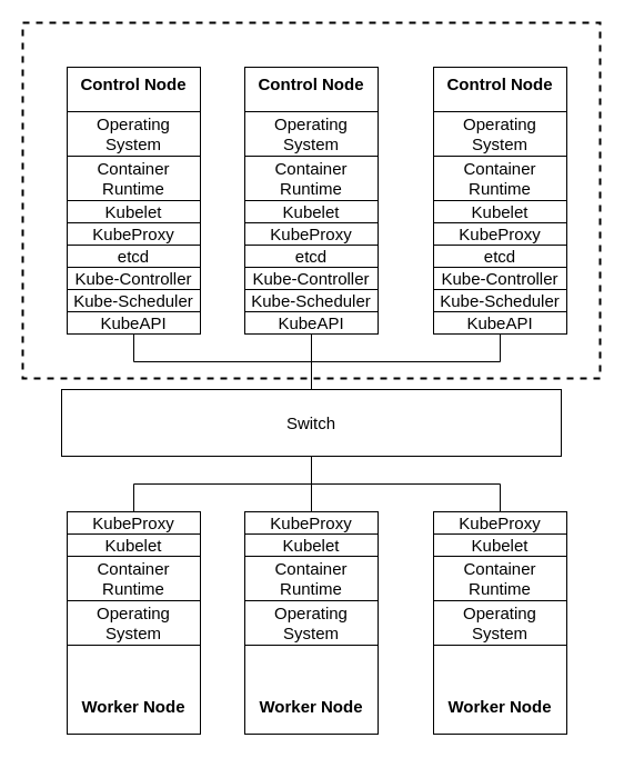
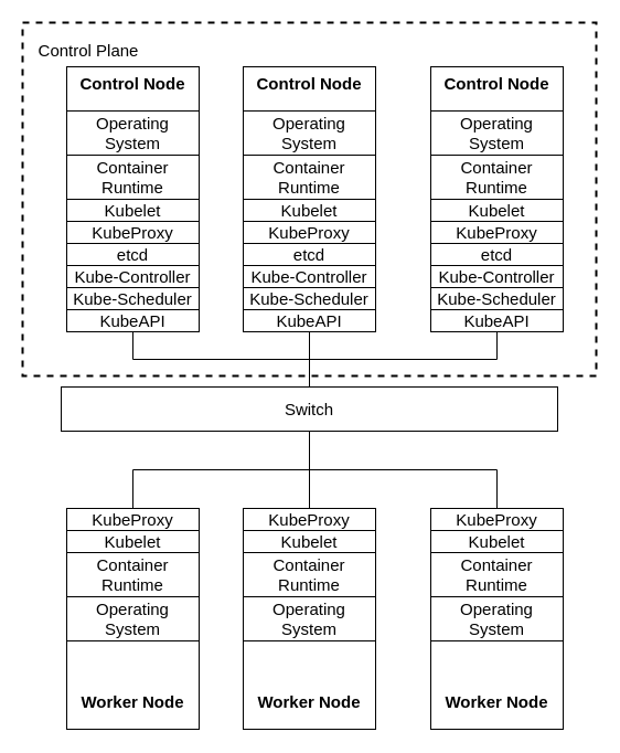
  <mxCell id="0" />
  <mxCell id="1" parent="0" />
  <mxCell id="2" value="" style="rounded=0;whiteSpace=wrap;html=1;fillColor=none;dashed=1;strokeColor=#000000;strokeWidth=2;" parent="1" vertex="1"><mxGeometry y="20" width="520" height="320" as="geometry" x="20" /></mxCell>
  <mxCell id="3" value="" style="edgeStyle=orthogonalEdgeStyle;rounded=0;orthogonalLoop=1;jettySize=auto;html=1;fontSize=15;endArrow=none;endFill=0;" parent="1" source="4" target="22" edge="1"><mxGeometry relative="1" as="geometry" /></mxCell>
  <mxCell id="4" value="" style="rounded=0;whiteSpace=wrap;html=1;fillColor=none;" parent="1" vertex="1"><mxGeometry x="60" y="60" width="120" height="240" as="geometry" /></mxCell>
  <mxCell id="5" value="" style="edgeStyle=orthogonalEdgeStyle;rounded=0;orthogonalLoop=1;jettySize=auto;html=1;fontSize=15;endArrow=none;endFill=0;" parent="1" source="6" target="22" edge="1"><mxGeometry relative="1" as="geometry" /></mxCell>
  <mxCell id="6" value="" style="rounded=0;whiteSpace=wrap;html=1;fillColor=none;" parent="1" vertex="1"><mxGeometry x="220" y="60" width="120" height="240" as="geometry" /></mxCell>
  <mxCell id="7" value="" style="edgeStyle=orthogonalEdgeStyle;rounded=0;orthogonalLoop=1;jettySize=auto;html=1;fontSize=15;endArrow=none;endFill=0;" parent="1" source="8" target="22" edge="1"><mxGeometry relative="1" as="geometry" /></mxCell>
  <mxCell id="8" value="" style="rounded=0;whiteSpace=wrap;html=1;fillColor=none;" parent="1" vertex="1"><mxGeometry x="390" y="60" width="120" height="240" as="geometry" /></mxCell>
  <mxCell id="9" value="" style="edgeStyle=orthogonalEdgeStyle;rounded=0;orthogonalLoop=1;jettySize=auto;html=1;fontSize=15;endArrow=none;endFill=0;" parent="1" source="10" target="22" edge="1"><mxGeometry relative="1" as="geometry" /></mxCell>
  <mxCell id="10" value="" style="rounded=0;whiteSpace=wrap;html=1;fillColor=none;" parent="1" vertex="1"><mxGeometry x="60" y="460" width="120" height="200" as="geometry" /></mxCell>
  <mxCell id="11" value="" style="edgeStyle=orthogonalEdgeStyle;rounded=0;orthogonalLoop=1;jettySize=auto;html=1;fontSize=15;endArrow=none;endFill=0;" parent="1" source="12" target="22" edge="1"><mxGeometry relative="1" as="geometry" /></mxCell>
  <mxCell id="12" value="" style="rounded=0;whiteSpace=wrap;html=1;fillColor=none;" parent="1" vertex="1"><mxGeometry x="220" y="460" width="120" height="200" as="geometry" /></mxCell>
  <mxCell id="13" value="" style="edgeStyle=orthogonalEdgeStyle;rounded=0;orthogonalLoop=1;jettySize=auto;html=1;fontSize=15;endArrow=none;endFill=0;" parent="1" source="14" target="22" edge="1"><mxGeometry relative="1" as="geometry" /></mxCell>
  <mxCell id="14" value="" style="rounded=0;whiteSpace=wrap;html=1;fillColor=none;" parent="1" vertex="1"><mxGeometry x="390" y="460" width="120" height="200" as="geometry" /></mxCell>
+ <mxCell id="15" value="&lt;font style=&quot;font-size: 15px&quot;&gt;Control Plane&lt;/font&gt;" style="text;html=1;strokeColor=none;fillColor=none;align=center;verticalAlign=middle;whiteSpace=wrap;rounded=0;dashed=1;" parent="1" vertex="1"><mxGeometry x="30" y="30" width="100" height="30" as="geometry" /></mxCell>
  <mxCell id="16" value="Control Node" style="text;html=1;strokeColor=none;fillColor=none;align=center;verticalAlign=middle;whiteSpace=wrap;rounded=0;dashed=1;fontSize=15;fontStyle=1" parent="1" vertex="1"><mxGeometry x="70" y="60" width="100" height="30" as="geometry" /></mxCell>
  <mxCell id="17" value="Control Node" style="text;html=1;strokeColor=none;fillColor=none;align=center;verticalAlign=middle;whiteSpace=wrap;rounded=0;dashed=1;fontSize=15;fontStyle=1" parent="1" vertex="1"><mxGeometry x="230" y="60" width="100" height="30" as="geometry" /></mxCell>
  <mxCell id="18" value="Control Node" style="text;html=1;strokeColor=none;fillColor=none;align=center;verticalAlign=middle;whiteSpace=wrap;rounded=0;dashed=1;fontSize=15;fontStyle=1" parent="1" vertex="1"><mxGeometry x="400" y="60" width="100" height="30" as="geometry" /></mxCell>
  <mxCell id="19" value="Worker Node" style="text;html=1;strokeColor=none;fillColor=none;align=center;verticalAlign=middle;whiteSpace=wrap;rounded=0;dashed=1;fontSize=15;fontStyle=1" parent="1" vertex="1"><mxGeometry x="70" y="620" width="100" height="30" as="geometry" /></mxCell>
  <mxCell id="20" value="Worker Node" style="text;html=1;strokeColor=none;fillColor=none;align=center;verticalAlign=middle;whiteSpace=wrap;rounded=0;dashed=1;fontSize=15;fontStyle=1" parent="1" vertex="1"><mxGeometry x="230" y="620" width="100" height="30" as="geometry" /></mxCell>
  <mxCell id="21" value="Worker Node" style="text;html=1;strokeColor=none;fillColor=none;align=center;verticalAlign=middle;whiteSpace=wrap;rounded=0;dashed=1;fontSize=15;fontStyle=1" parent="1" vertex="1"><mxGeometry x="400" y="620" width="100" height="30" as="geometry" /></mxCell>
- <mxCell id="22" value="Switch" style="rounded=0;whiteSpace=wrap;html=1;fontSize=15;strokeColor=#000000;strokeWidth=1;fillColor=none;" parent="1" vertex="1"><mxGeometry x="55" y="350" width="450" height="60" as="geometry" /></mxCell>
+ <mxCell id="22" value="Switch" style="rounded=0;whiteSpace=wrap;html=1;fontSize=15;strokeColor=#000000;strokeWidth=1;fillColor=none;" parent="1" vertex="1"><mxGeometry x="55" y="350" width="450" height="40" as="geometry" /></mxCell>
  <mxCell id="23" value="Container Runtime" style="rounded=0;whiteSpace=wrap;html=1;fontSize=15;strokeColor=#000000;strokeWidth=1;fillColor=none;" parent="1" vertex="1"><mxGeometry x="60" y="140" width="120" height="40" as="geometry" /></mxCell>
  <mxCell id="24" value="Container Runtime" style="rounded=0;whiteSpace=wrap;html=1;fontSize=15;strokeColor=#000000;strokeWidth=1;fillColor=none;" parent="1" vertex="1"><mxGeometry x="60" y="500" width="120" height="40" as="geometry" /></mxCell>
  <mxCell id="25" value="KubeProxy" style="rounded=0;whiteSpace=wrap;html=1;fontSize=15;strokeColor=#000000;strokeWidth=1;fillColor=none;" parent="1" vertex="1"><mxGeometry x="60" y="460" width="120" height="20" as="geometry" /></mxCell>
  <mxCell id="26" value="KubeProxy" style="rounded=0;whiteSpace=wrap;html=1;fontSize=15;strokeColor=#000000;strokeWidth=1;fillColor=none;" parent="1" vertex="1"><mxGeometry x="220" y="460" width="120" height="20" as="geometry" /></mxCell>
  <mxCell id="27" value="KubeProxy" style="rounded=0;whiteSpace=wrap;html=1;fontSize=15;strokeColor=#000000;strokeWidth=1;fillColor=none;" parent="1" vertex="1"><mxGeometry x="390" y="460" width="120" height="20" as="geometry" /></mxCell>
  <mxCell id="28" value="KubeAPI&lt;span style=&quot;color: rgba(0 , 0 , 0 , 0) ; font-family: monospace ; font-size: 0px&quot;&gt;%3CmxGraphModel%3E%3Croot%3E%3CmxCell%20id%3D%220%22%2F%3E%3CmxCell%20id%3D%221%22%20parent%3D%220%22%2F%3E%3CmxCell%20id%3D%222%22%20value%3D%22KubeProxy%22%20style%3D%22rounded%3D0%3BwhiteSpace%3Dwrap%3Bhtml%3D1%3BfontSize%3D15%3BstrokeColor%3D%23000000%3BstrokeWidth%3D1%3BfillColor%3Dnone%3B%22%20vertex%3D%221%22%20parent%3D%221%22%3E%3CmxGeometry%20x%3D%22370%22%20y%3D%22460%22%20width%3D%22120%22%20height%3D%2260%22%20as%3D%22geometry%22%2F%3E%3C%2FmxCell%3E%3C%2Froot%3E%3C%2FmxGraphModel%3E&lt;/span&gt;" style="rounded=0;whiteSpace=wrap;html=1;fontSize=15;strokeColor=#000000;strokeWidth=1;fillColor=none;" parent="1" vertex="1"><mxGeometry x="60" y="280" width="120" height="20" as="geometry" /></mxCell>
  <mxCell id="29" value="KubeAPI&lt;span style=&quot;color: rgba(0 , 0 , 0 , 0) ; font-family: monospace ; font-size: 0px&quot;&gt;%3CmxGraphModel%3E%3Croot%3E%3CmxCell%20id%3D%220%22%2F%3E%3CmxCell%20id%3D%221%22%20parent%3D%220%22%2F%3E%3CmxCell%20id%3D%222%22%20value%3D%22KubeProxy%22%20style%3D%22rounded%3D0%3BwhiteSpace%3Dwrap%3Bhtml%3D1%3BfontSize%3D15%3BstrokeColor%3D%23000000%3BstrokeWidth%3D1%3BfillColor%3Dnone%3B%22%20vertex%3D%221%22%20parent%3D%221%22%3E%3CmxGeometry%20x%3D%22370%22%20y%3D%22460%22%20width%3D%22120%22%20height%3D%2260%22%20as%3D%22geometry%22%2F%3E%3C%2FmxCell%3E%3C%2Froot%3E%3C%2FmxGraphModel%3E&lt;/span&gt;" style="rounded=0;whiteSpace=wrap;html=1;fontSize=15;strokeColor=#000000;strokeWidth=1;fillColor=none;" parent="1" vertex="1"><mxGeometry x="220" y="280" width="120" height="20" as="geometry" /></mxCell>
  <mxCell id="30" value="KubeAPI&lt;span style=&quot;color: rgba(0 , 0 , 0 , 0) ; font-family: monospace ; font-size: 0px&quot;&gt;%3CmxGraphModel%3E%3Croot%3E%3CmxCell%20id%3D%220%22%2F%3E%3CmxCell%20id%3D%221%22%20parent%3D%220%22%2F%3E%3CmxCell%20id%3D%222%22%20value%3D%22KubeProxy%22%20style%3D%22rounded%3D0%3BwhiteSpace%3Dwrap%3Bhtml%3D1%3BfontSize%3D15%3BstrokeColor%3D%23000000%3BstrokeWidth%3D1%3BfillColor%3Dnone%3B%22%20vertex%3D%221%22%20parent%3D%221%22%3E%3CmxGeometry%20x%3D%22370%22%20y%3D%22460%22%20width%3D%22120%22%20height%3D%2260%22%20as%3D%22geometry%22%2F%3E%3C%2FmxCell%3E%3C%2Froot%3E%3C%2FmxGraphModel%3E&lt;/span&gt;" style="rounded=0;whiteSpace=wrap;html=1;fontSize=15;strokeColor=#000000;strokeWidth=1;fillColor=none;" parent="1" vertex="1"><mxGeometry x="390" y="280" width="120" height="20" as="geometry" /></mxCell>
  <mxCell id="31" value="Kube-Scheduler" style="rounded=0;whiteSpace=wrap;html=1;fontSize=15;strokeColor=#000000;strokeWidth=1;fillColor=none;" parent="1" vertex="1"><mxGeometry x="60" y="260" width="120" height="20" as="geometry" /></mxCell>
  <mxCell id="32" value="Kube-Scheduler" style="rounded=0;whiteSpace=wrap;html=1;fontSize=15;strokeColor=#000000;strokeWidth=1;fillColor=none;" parent="1" vertex="1"><mxGeometry x="220" y="260" width="120" height="20" as="geometry" /></mxCell>
  <mxCell id="33" value="Kube-Scheduler" style="rounded=0;whiteSpace=wrap;html=1;fontSize=15;strokeColor=#000000;strokeWidth=1;fillColor=none;" parent="1" vertex="1"><mxGeometry x="390" y="260" width="120" height="20" as="geometry" /></mxCell>
  <mxCell id="34" value="Kube-Controller&lt;span style=&quot;color: rgba(0 , 0 , 0 , 0) ; font-family: monospace ; font-size: 0px&quot;&gt;%3CmxGraphModel%3E%3Croot%3E%3CmxCell%20id%3D%220%22%2F%3E%3CmxCell%20id%3D%221%22%20parent%3D%220%22%2F%3E%3CmxCell%20id%3D%222%22%20value%3D%22Kube-Scheduler%22%20style%3D%22rounded%3D0%3BwhiteSpace%3Dwrap%3Bhtml%3D1%3BfontSize%3D15%3BstrokeColor%3D%23000000%3BstrokeWidth%3D1%3BfillColor%3Dnone%3B%22%20vertex%3D%221%22%20parent%3D%221%22%3E%3CmxGeometry%20x%3D%22200%22%20y%3D%22440%22%20width%3D%22120%22%20height%3D%2260%22%20as%3D%22geometry%22%2F%3E%3C%2FmxCell%3E%3C%2Froot%3E%3C%2FmxGraphModel%3E&lt;/span&gt;" style="rounded=0;whiteSpace=wrap;html=1;fontSize=15;strokeColor=#000000;strokeWidth=1;fillColor=none;" parent="1" vertex="1"><mxGeometry x="60" y="240" width="120" height="20" as="geometry" /></mxCell>
  <mxCell id="35" value="Kube-Controller&lt;span style=&quot;color: rgba(0 , 0 , 0 , 0) ; font-family: monospace ; font-size: 0px&quot;&gt;%3CmxGraphModel%3E%3Croot%3E%3CmxCell%20id%3D%220%22%2F%3E%3CmxCell%20id%3D%221%22%20parent%3D%220%22%2F%3E%3CmxCell%20id%3D%222%22%20value%3D%22Kube-Scheduler%22%20style%3D%22rounded%3D0%3BwhiteSpace%3Dwrap%3Bhtml%3D1%3BfontSize%3D15%3BstrokeColor%3D%23000000%3BstrokeWidth%3D1%3BfillColor%3Dnone%3B%22%20vertex%3D%221%22%20parent%3D%221%22%3E%3CmxGeometry%20x%3D%22200%22%20y%3D%22440%22%20width%3D%22120%22%20height%3D%2260%22%20as%3D%22geometry%22%2F%3E%3C%2FmxCell%3E%3C%2Froot%3E%3C%2FmxGraphModel%3E&lt;/span&gt;" style="rounded=0;whiteSpace=wrap;html=1;fontSize=15;strokeColor=#000000;strokeWidth=1;fillColor=none;" parent="1" vertex="1"><mxGeometry x="220" y="240" width="120" height="20" as="geometry" /></mxCell>
  <mxCell id="36" value="Kube-Controller&lt;span style=&quot;color: rgba(0 , 0 , 0 , 0) ; font-family: monospace ; font-size: 0px&quot;&gt;%3CmxGraphModel%3E%3Croot%3E%3CmxCell%20id%3D%220%22%2F%3E%3CmxCell%20id%3D%221%22%20parent%3D%220%22%2F%3E%3CmxCell%20id%3D%222%22%20value%3D%22Kube-Scheduler%22%20style%3D%22rounded%3D0%3BwhiteSpace%3Dwrap%3Bhtml%3D1%3BfontSize%3D15%3BstrokeColor%3D%23000000%3BstrokeWidth%3D1%3BfillColor%3Dnone%3B%22%20vertex%3D%221%22%20parent%3D%221%22%3E%3CmxGeometry%20x%3D%22200%22%20y%3D%22440%22%20width%3D%22120%22%20height%3D%2260%22%20as%3D%22geometry%22%2F%3E%3C%2FmxCell%3E%3C%2Froot%3E%3C%2FmxGraphModel%3E&lt;/span&gt;" style="rounded=0;whiteSpace=wrap;html=1;fontSize=15;strokeColor=#000000;strokeWidth=1;fillColor=none;" parent="1" vertex="1"><mxGeometry x="390" y="240" width="120" height="20" as="geometry" /></mxCell>
  <mxCell id="37" value="etcd" style="rounded=0;whiteSpace=wrap;html=1;fontSize=15;strokeColor=#000000;strokeWidth=1;fillColor=none;" parent="1" vertex="1"><mxGeometry x="60" y="220" width="120" height="20" as="geometry" /></mxCell>
  <mxCell id="38" value="etcd" style="rounded=0;whiteSpace=wrap;html=1;fontSize=15;strokeColor=#000000;strokeWidth=1;fillColor=none;" parent="1" vertex="1"><mxGeometry x="220" y="220" width="120" height="20" as="geometry" /></mxCell>
  <mxCell id="39" value="etcd" style="rounded=0;whiteSpace=wrap;html=1;fontSize=15;strokeColor=#000000;strokeWidth=1;fillColor=none;" parent="1" vertex="1"><mxGeometry x="390" y="220" width="120" height="20" as="geometry" /></mxCell>
  <mxCell id="40" value="Container Runtime" style="rounded=0;whiteSpace=wrap;html=1;fontSize=15;strokeColor=#000000;strokeWidth=1;fillColor=none;" parent="1" vertex="1"><mxGeometry x="220" y="140" width="120" height="40" as="geometry" /></mxCell>
  <mxCell id="41" value="Container Runtime" style="rounded=0;whiteSpace=wrap;html=1;fontSize=15;strokeColor=#000000;strokeWidth=1;fillColor=none;" parent="1" vertex="1"><mxGeometry x="390" y="140" width="120" height="40" as="geometry" /></mxCell>
  <mxCell id="42" value="Operating System" style="rounded=0;whiteSpace=wrap;html=1;fontSize=15;strokeColor=#000000;strokeWidth=1;fillColor=none;" parent="1" vertex="1"><mxGeometry x="60" y="100" width="120" height="40" as="geometry" /></mxCell>
  <mxCell id="43" value="Operating System" style="rounded=0;whiteSpace=wrap;html=1;fontSize=15;strokeColor=#000000;strokeWidth=1;fillColor=none;" parent="1" vertex="1"><mxGeometry x="220" y="100" width="120" height="40" as="geometry" /></mxCell>
  <mxCell id="44" value="Operating System" style="rounded=0;whiteSpace=wrap;html=1;fontSize=15;strokeColor=#000000;strokeWidth=1;fillColor=none;" parent="1" vertex="1"><mxGeometry x="390" y="100" width="120" height="40" as="geometry" /></mxCell>
  <mxCell id="45" value="Kubelet" style="rounded=0;whiteSpace=wrap;html=1;fontSize=15;strokeColor=#000000;strokeWidth=1;fillColor=none;" parent="1" vertex="1"><mxGeometry x="60" y="480" width="120" height="20" as="geometry" /></mxCell>
  <mxCell id="46" value="Kubelet" style="rounded=0;whiteSpace=wrap;html=1;fontSize=15;strokeColor=#000000;strokeWidth=1;fillColor=none;" parent="1" vertex="1"><mxGeometry x="220" y="480" width="120" height="20" as="geometry" /></mxCell>
  <mxCell id="47" value="Kubelet" style="rounded=0;whiteSpace=wrap;html=1;fontSize=15;strokeColor=#000000;strokeWidth=1;fillColor=none;" parent="1" vertex="1"><mxGeometry x="390" y="480" width="120" height="20" as="geometry" /></mxCell>
  <mxCell id="48" value="Container Runtime" style="rounded=0;whiteSpace=wrap;html=1;fontSize=15;strokeColor=#000000;strokeWidth=1;fillColor=none;" parent="1" vertex="1"><mxGeometry x="220" y="500" width="120" height="40" as="geometry" /></mxCell>
  <mxCell id="49" value="Container Runtime" style="rounded=0;whiteSpace=wrap;html=1;fontSize=15;strokeColor=#000000;strokeWidth=1;fillColor=none;" parent="1" vertex="1"><mxGeometry x="390" y="500" width="120" height="40" as="geometry" /></mxCell>
  <mxCell id="50" value="Operating System" style="rounded=0;whiteSpace=wrap;html=1;fontSize=15;strokeColor=#000000;strokeWidth=1;fillColor=none;" parent="1" vertex="1"><mxGeometry x="60" y="540" width="120" height="40" as="geometry" /></mxCell>
  <mxCell id="51" value="Operating System" style="rounded=0;whiteSpace=wrap;html=1;fontSize=15;strokeColor=#000000;strokeWidth=1;fillColor=none;" parent="1" vertex="1"><mxGeometry x="220" y="540" width="120" height="40" as="geometry" /></mxCell>
  <mxCell id="52" value="Operating System" style="rounded=0;whiteSpace=wrap;html=1;fontSize=15;strokeColor=#000000;strokeWidth=1;fillColor=none;" parent="1" vertex="1"><mxGeometry x="390" y="540" width="120" height="40" as="geometry" /></mxCell>
  <mxCell id="53" value="Kubelet" style="rounded=0;whiteSpace=wrap;html=1;fontSize=15;strokeColor=#000000;strokeWidth=1;fillColor=none;" vertex="1" parent="1"><mxGeometry x="60" y="180" width="120" height="20" as="geometry" /></mxCell>
  <mxCell id="54" value="KubeProxy" style="rounded=0;whiteSpace=wrap;html=1;fontSize=15;strokeColor=#000000;strokeWidth=1;fillColor=none;" vertex="1" parent="1"><mxGeometry x="60" y="200" width="120" height="20" as="geometry" /></mxCell>
  <mxCell id="55" value="Kubelet" style="rounded=0;whiteSpace=wrap;html=1;fontSize=15;strokeColor=#000000;strokeWidth=1;fillColor=none;" vertex="1" parent="1"><mxGeometry x="220" y="180" width="120" height="20" as="geometry" /></mxCell>
  <mxCell id="56" value="Kubelet" style="rounded=0;whiteSpace=wrap;html=1;fontSize=15;strokeColor=#000000;strokeWidth=1;fillColor=none;" vertex="1" parent="1"><mxGeometry x="390" y="180" width="120" height="20" as="geometry" /></mxCell>
  <mxCell id="57" value="KubeProxy" style="rounded=0;whiteSpace=wrap;html=1;fontSize=15;strokeColor=#000000;strokeWidth=1;fillColor=none;" vertex="1" parent="1"><mxGeometry x="220" y="200" width="120" height="20" as="geometry" /></mxCell>
  <mxCell id="58" value="KubeProxy" style="rounded=0;whiteSpace=wrap;html=1;fontSize=15;strokeColor=#000000;strokeWidth=1;fillColor=none;" vertex="1" parent="1"><mxGeometry x="390" y="200" width="120" height="20" as="geometry" /></mxCell>
